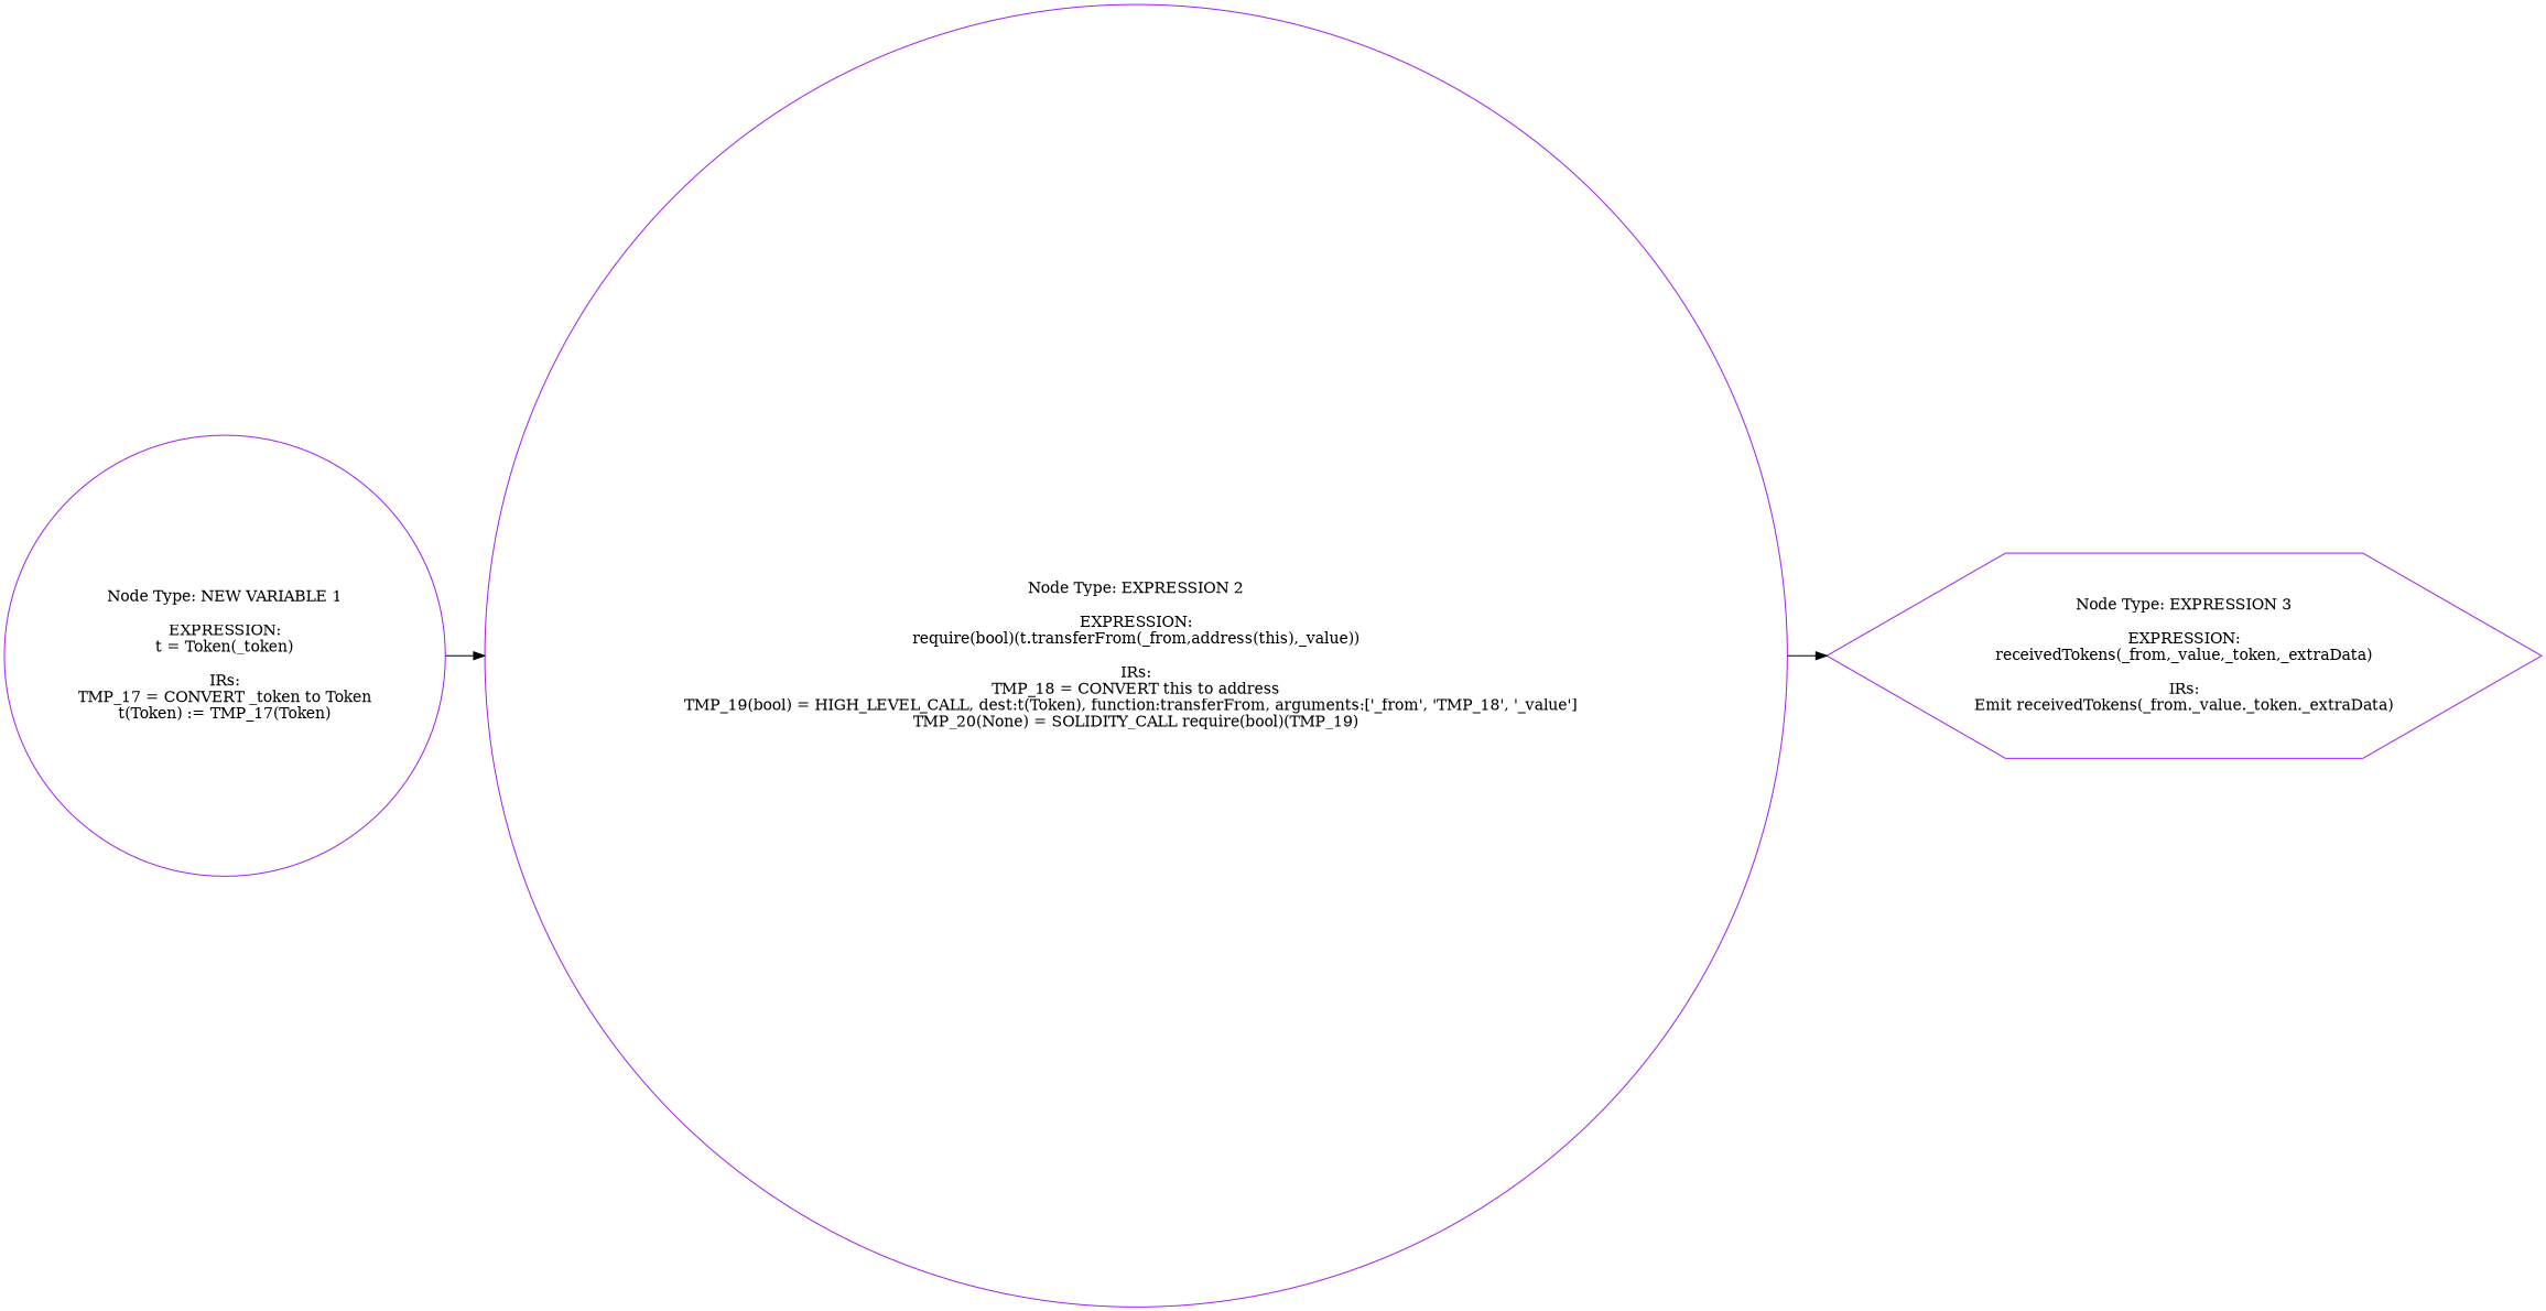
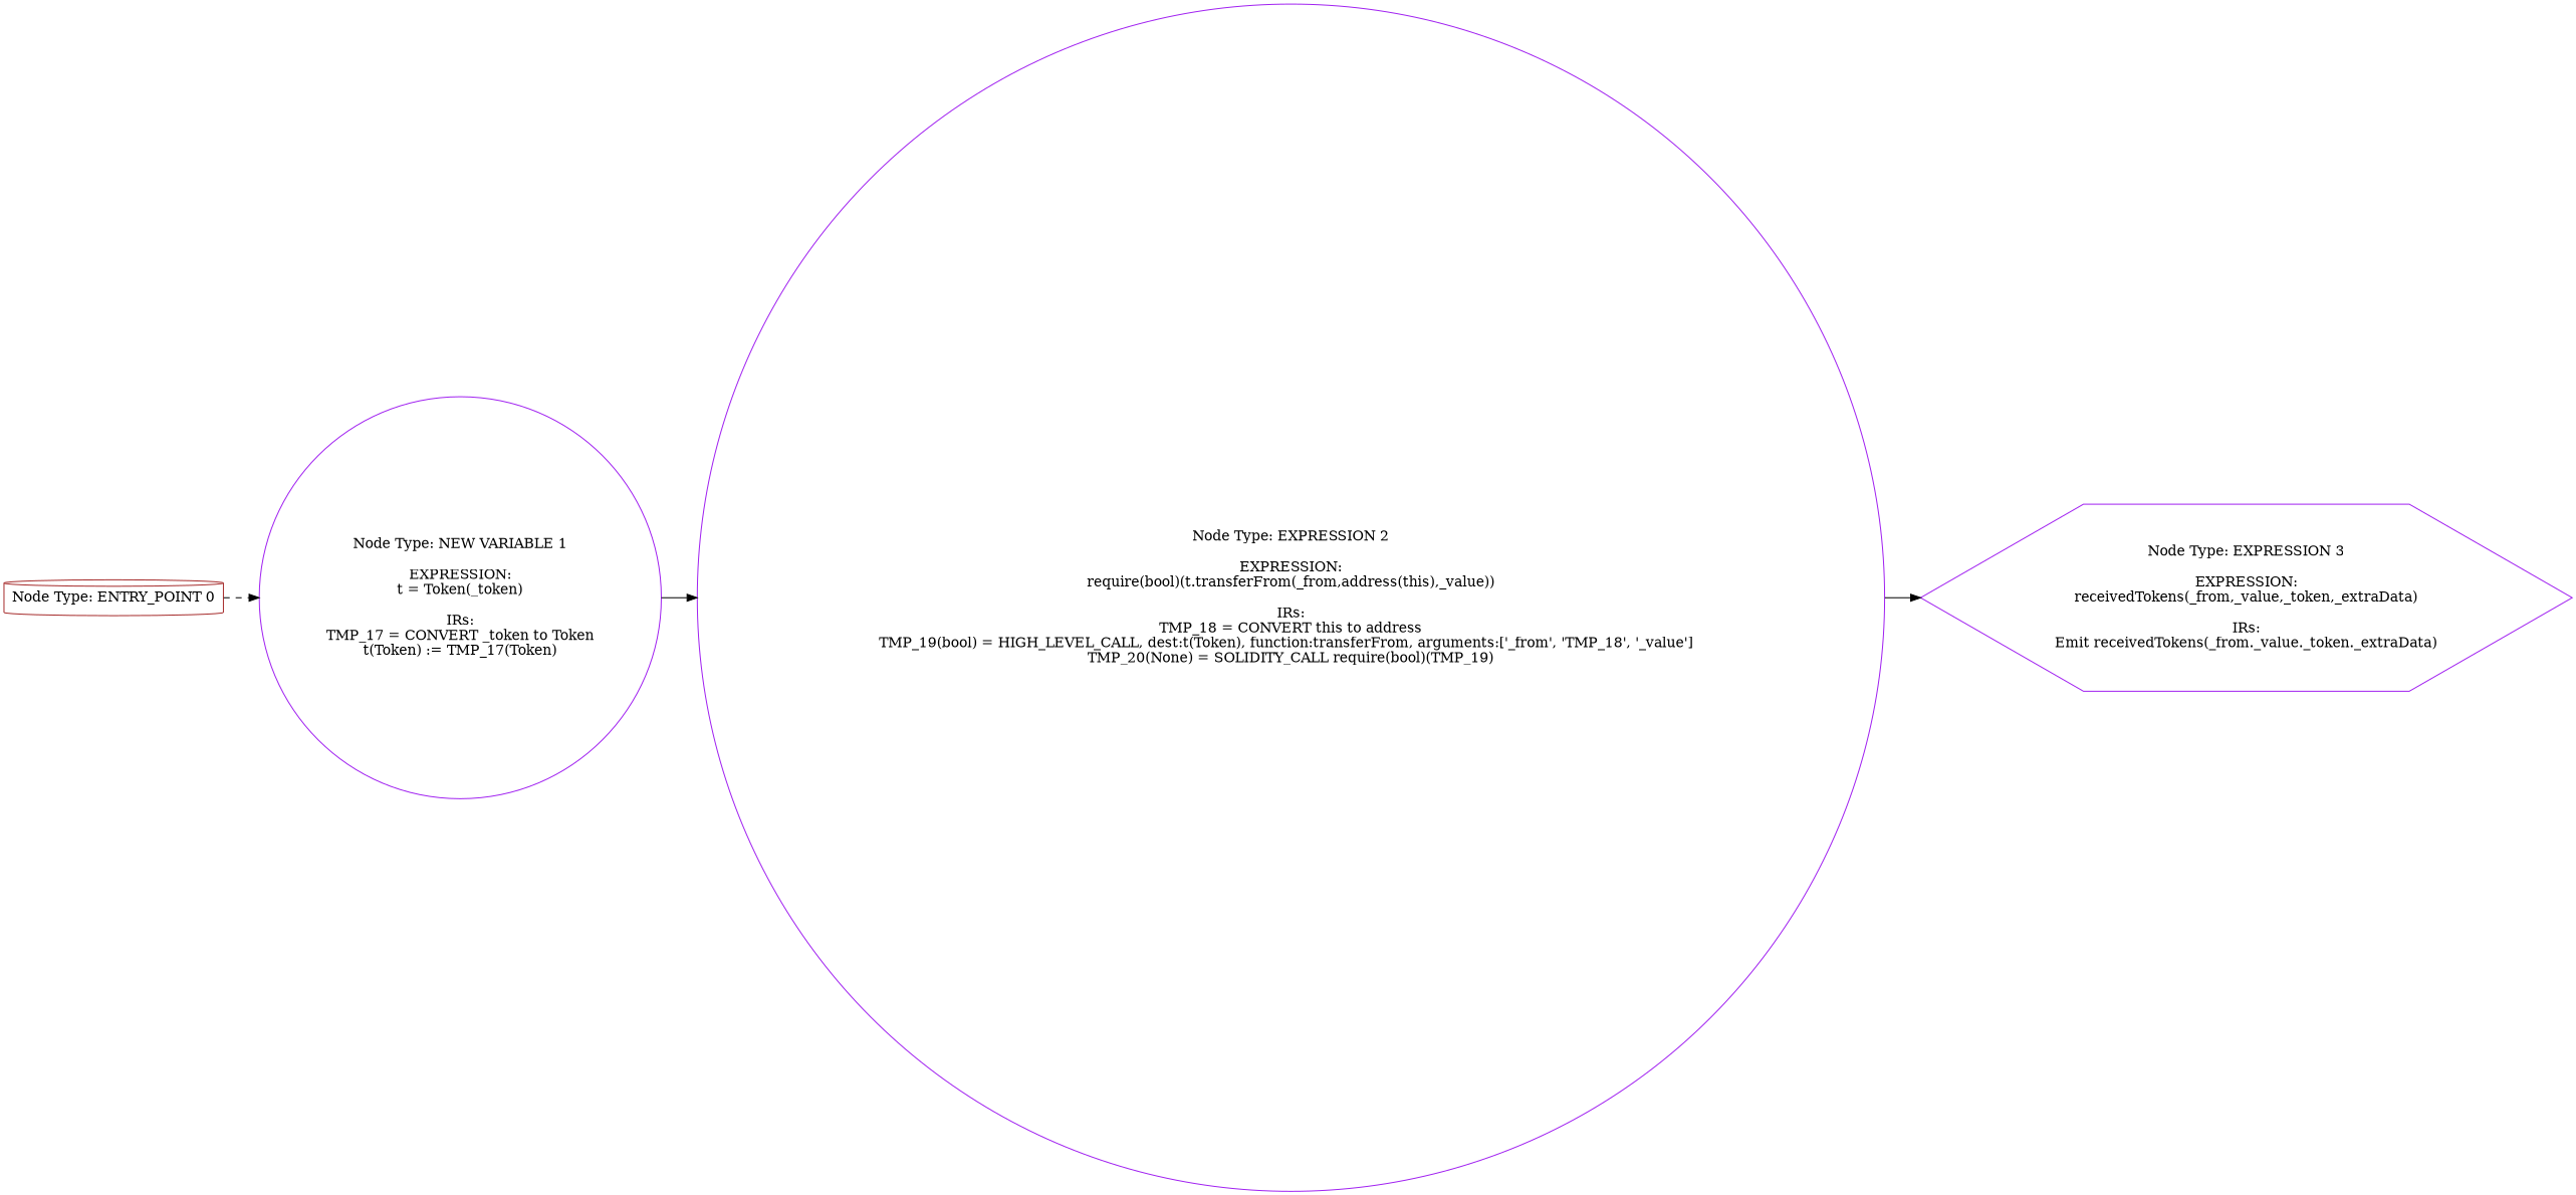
  digraph {
    rankdir=LR
    node [color=purple shape=circle]
    edge [style=solid]
+   n1 [label="Node Type: ENTRY_POINT 0\n" color=brown shape=cylinder]
    n2 [label="Node Type: NEW VARIABLE 1\n\nEXPRESSION:\nt = Token(_token)\n\nIRs:\nTMP_17 = CONVERT _token to Token\nt(Token) := TMP_17(Token)"]
    n3 [label="Node Type: EXPRESSION 2\n\nEXPRESSION:\nrequire(bool)(t.transferFrom(_from,address(this),_value))\n\nIRs:\nTMP_18 = CONVERT this to address\nTMP_19(bool) = HIGH_LEVEL_CALL, dest:t(Token), function:transferFrom, arguments:['_from', 'TMP_18', '_value']  \nTMP_20(None) = SOLIDITY_CALL require(bool)(TMP_19)"]
    n4 [label="Node Type: EXPRESSION 3\n\nEXPRESSION:\nreceivedTokens(_from,_value,_token,_extraData)\n\nIRs:\nEmit receivedTokens(_from._value._token._extraData)" shape=hexagon]
+   n1 -> n2 [style=dashed]
    n2 -> n3
    n3 -> n4
  }
